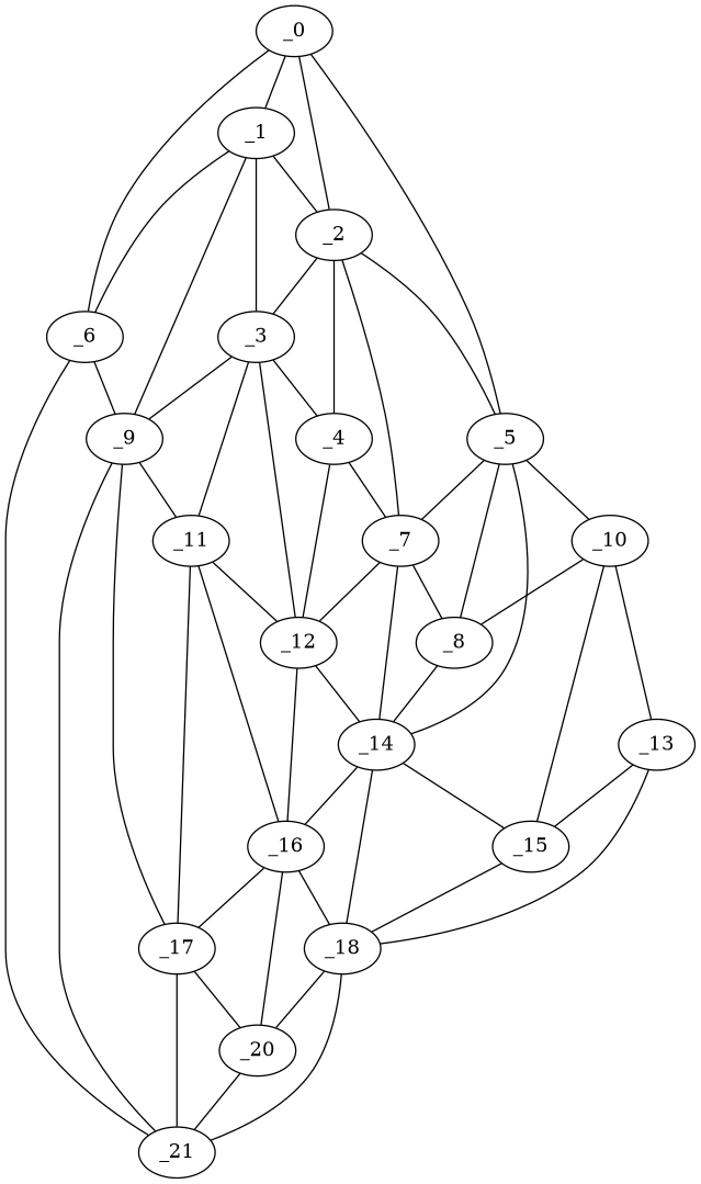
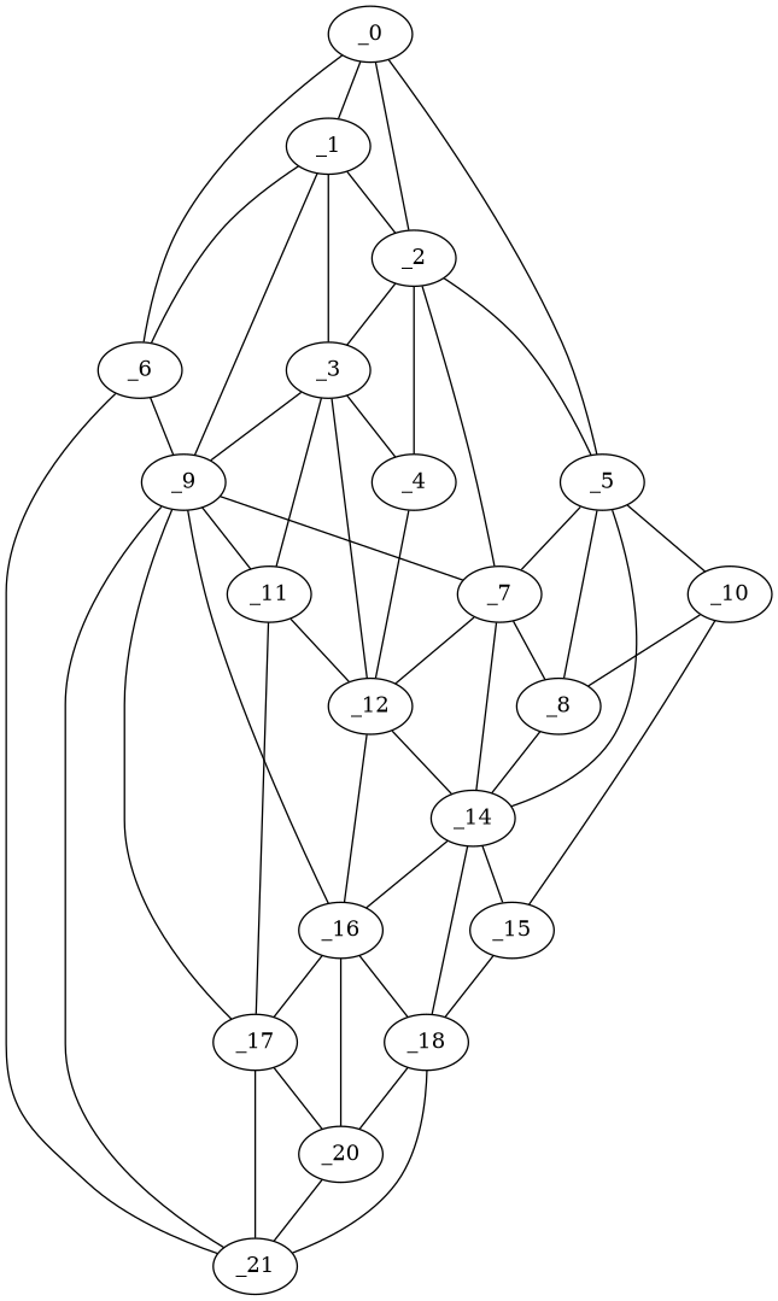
  graph {
    node [x=58 y=25]
    edge [valence=2]
    _0 [x=28 y=12]
    _1 [x=39]
    _2 [x=44 y=52]
    _5 [x=57 y=95]
    _6 [y=5]
    _3 [x=50 y=38]
    _9 [x=64 y=13]
    _4 [x=53 y=55]
    _7 [y=79]
    _8 [x=59 y=85]
    _10 [x=71 y=109]
    _14 [x=82 y=98]
    _21 [x=104 y=11]
    _11 [x=75 y=27]
    _12 [x=80 y=41]
    _17 [x=92]
-   _13 [x=80 y=118]
    _15 [x=82 y=103]
    _16 [x=89 y=38]
    _18 [x=93 y=110]
    _20 [x=100 y=21]
    _0 -- _1
    _0 -- _2 [valence=1]
    _0 -- _5 [valence=1]
    _0 -- _6 [valence=1]
    _1 -- _2
    _1 -- _6
    _1 -- _3 [valence=1]
    _1 -- _9
    _2 -- _5
    _2 -- _3
    _2 -- _4
    _2 -- _7 [valence=1]
    _5 -- _7
    _5 -- _8 [valence=1]
    _5 -- _10 [valence=1]
    _5 -- _14
    _6 -- _9 [valence=1]
    _6 -- _21 [valence=1]
    _3 -- _9
    _3 -- _4 [valence=1]
    _3 -- _11
    _3 -- _12
    _9 -- _21 [valence=1]
    _9 -- _11
    _9 -- _17
-   _4 -- _7 [valence=1]
+   _9 -- _7 [valence=1]
    _4 -- _12
    _7 -- _8
    _7 -- _14
    _7 -- _12
    _8 -- _14
    _10 -- _8
-   _10 -- _13 [valence=1]
    _10 -- _15 [valence=1]
    _14 -- _15
    _14 -- _16
    _14 -- _18
    _11 -- _12
    _11 -- _17 [valence=1]
-   _11 -- _16
+   _9 -- _16
    _12 -- _14
    _12 -- _16
    _17 -- _21
    _17 -- _20
-   _13 -- _15
-   _13 -- _18
    _15 -- _18 [valence=1]
    _16 -- _17
    _16 -- _18 [valence=1]
    _16 -- _20 [valence=1]
    _18 -- _21 [valence=1]
    _18 -- _20
    _20 -- _21 [valence=1]
  }
